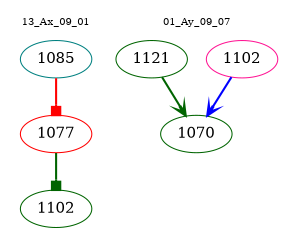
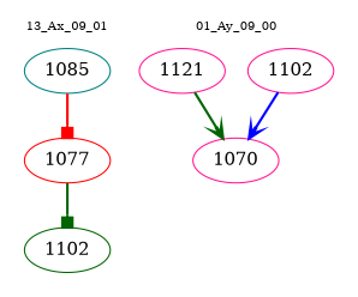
  digraph {
    node [color=darkgreen]
    edge [arrowhead=box color=darkgreen style=bold]
    n1 [color=teal label=1085]
    n2 [color=red label=1077]
    n3 [label=1102]
    n4 [color=deeppink label=1102]
-   n5 [label=1070]
-   n6 [label=1121]
+   n5 [color=deeppink label=1070]
+   n6 [color=deeppink label=1121]
    subgraph cluster_1 {
      color=white
      fontsize=10
      label="13_Ax_09_01"
      n1
      n2
      n3
    }
    subgraph cluster_2 {
      color=white
      fontsize=10
-     label="01_Ay_09_07"
+     label="01_Ay_09_00"
      n4
      n5
      n6
    }
    n1 -> n2 [color=red]
    n2 -> n3
    n4 -> n5 [arrowhead=vee color=blue]
    n6 -> n5 [arrowhead=vee]
  }
